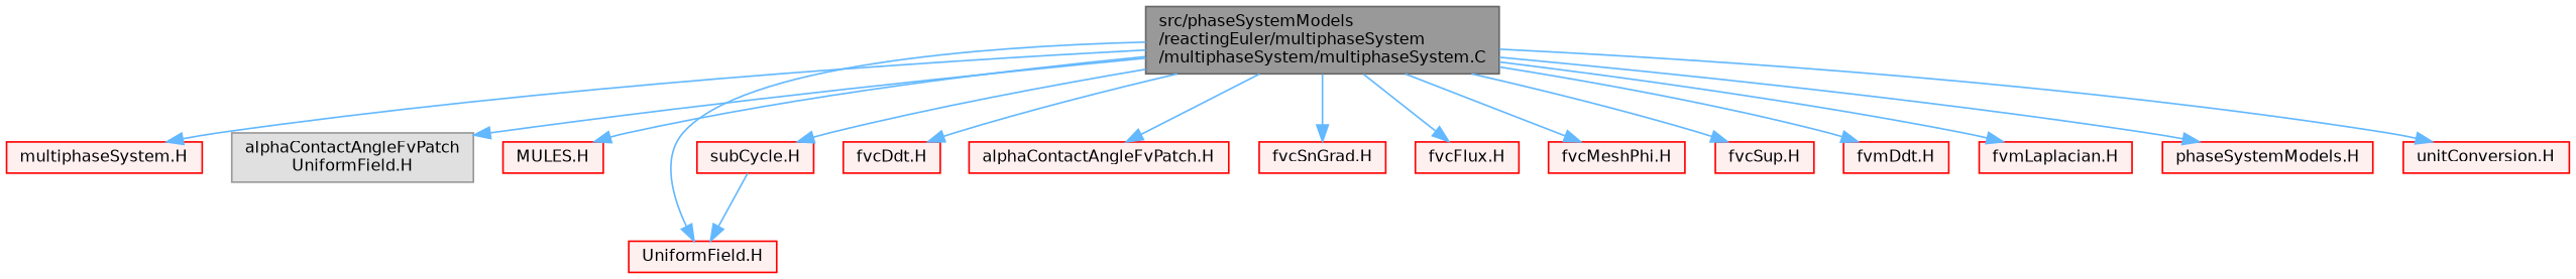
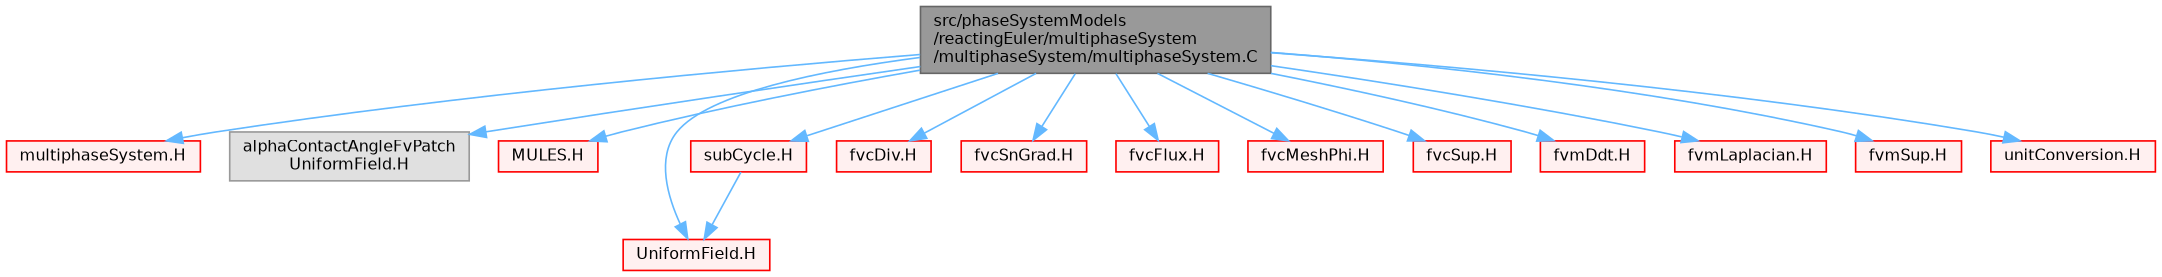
  digraph {
    node [color=red fillcolor="#FFF0F0" fontname=Helvetica fontsize=10 shape=box style=filled]
    edge [color=steelblue1 fontname=Helvetica fontsize=10 labelfontname=Helvetica labelfontsize=10 style=solid]
    n1 [color=gray40 fillcolor=grey60 fontcolor=black height=0.2 label="src/phaseSystemModels\l/reactingEuler/multiphaseSystem\l/multiphaseSystem/multiphaseSystem.C" width=0.4]
    n2 [height=0.2 label="multiphaseSystem.H" width=0.4]
    n3 [color=grey60 fillcolor="#E0E0E0" height=0.2 label="alphaContactAngleFvPatch\lUniformField.H" width=0.4]
    n4 [height=0.2 label="MULES.H" width=0.4]
    n5 [height=0.2 label="UniformField.H" width=0.4]
    n6 [height=0.2 label="subCycle.H" width=0.4]
-   n7 [height=0.2 label="fvcDdt.H" width=0.4]
-   n8 [height=0.2 label="alphaContactAngleFvPatch.H" width=0.4]
+   n8 [height=0.2 label="fvcDiv.H" width=0.4]
    n9 [height=0.2 label="fvcSnGrad.H" width=0.4]
    n10 [height=0.2 label="fvcFlux.H" width=0.4]
    n11 [height=0.2 label="fvcMeshPhi.H" width=0.4]
    n12 [height=0.2 label="fvcSup.H" width=0.4]
    n13 [height=0.2 label="fvmDdt.H" width=0.4]
    n14 [height=0.2 label="fvmLaplacian.H" width=0.4]
-   n15 [height=0.2 label="phaseSystemModels.H" width=0.4]
+   n15 [height=0.2 label="fvmSup.H" width=0.4]
    n16 [height=0.2 label="unitConversion.H" width=0.4]
    n1 -> n2
    n1 -> n3
    n1 -> n4
    n1 -> n5
    n1 -> n6
-   n1 -> n7
    n1 -> n8
    n1 -> n9
    n1 -> n10
    n1 -> n11
    n1 -> n12
    n1 -> n13
    n1 -> n14
    n1 -> n15
    n1 -> n16
    n6 -> n5
  }
